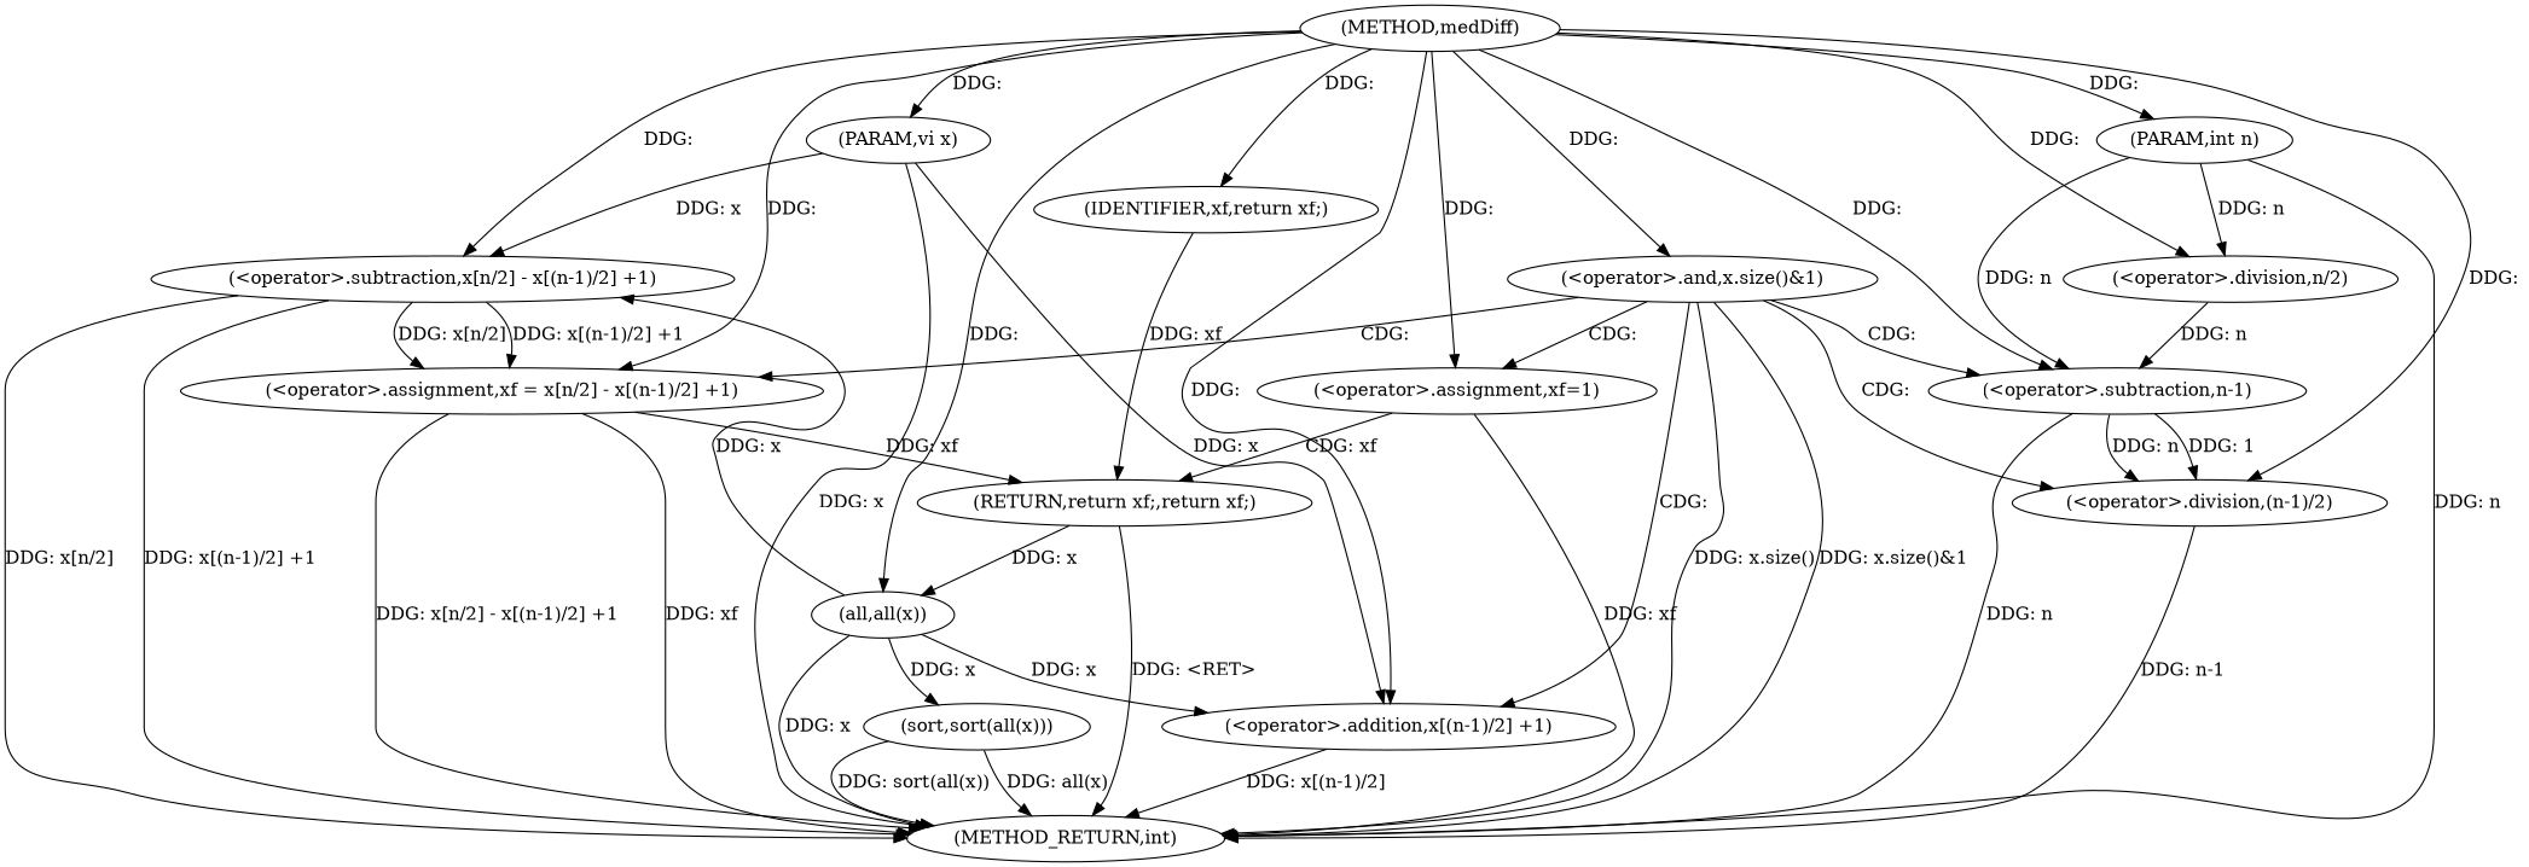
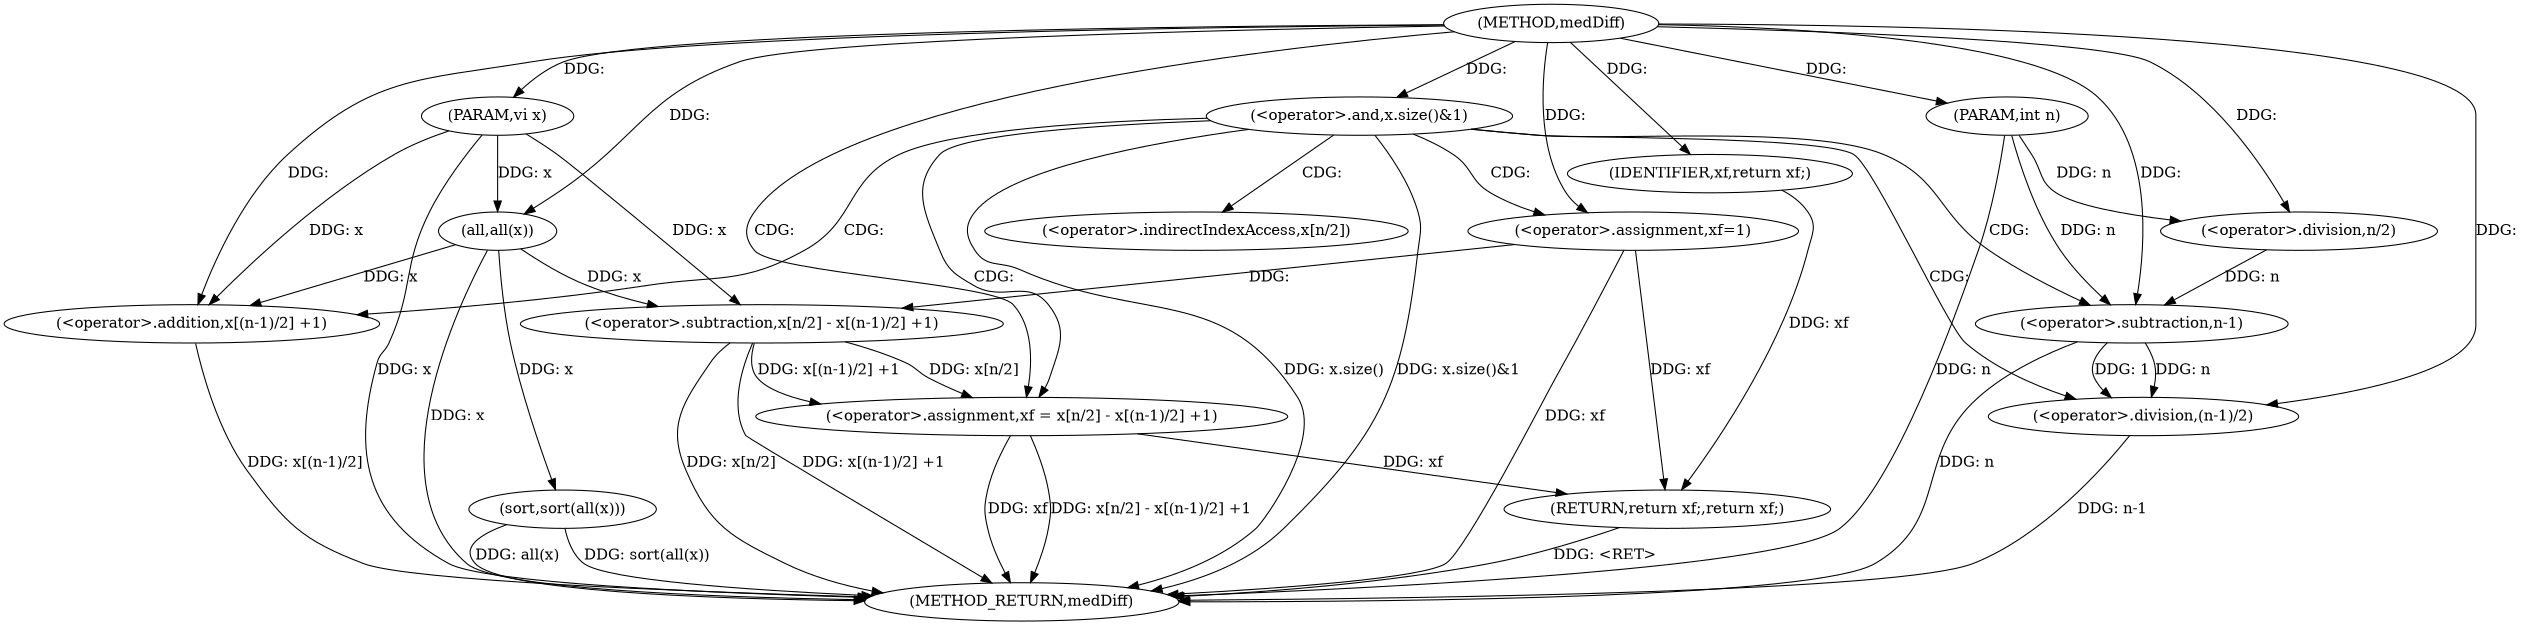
  digraph {
    n1 [label="(METHOD,medDiff)"]
    n2 [label="(PARAM,vi x)"]
    n3 [label="(PARAM,int n)"]
    n4 [label="(<operator>.and,x.size()&1)"]
    n5 [label="(<operator>.assignment,xf=1)"]
    n6 [label="(IDENTIFIER,xf,return xf;)"]
    n7 [label="(all,all(x))"]
    n8 [label="(<operator>.assignment,xf = x[n/2] - x[(n-1)/2] +1)"]
    n9 [label="(<operator>.subtraction,x[n/2] - x[(n-1)/2] +1)"]
    n10 [label="(<operator>.addition,x[(n-1)/2] +1)"]
    n11 [label="(<operator>.division,n/2)"]
    n12 [label="(<operator>.division,(n-1)/2)"]
    n13 [label="(<operator>.subtraction,n-1)"]
-   n14 [label="(METHOD_RETURN,int)"]
+   n14 [label="(METHOD_RETURN,medDiff)"]
+   n15 [label="(<operator>.indirectIndexAccess,x[n/2])"]
    n16 [label="(RETURN,return xf;,return xf;)"]
    n17 [label="(sort,sort(all(x)))"]
    n1 -> n2 [label="DDG: "]
    n1 -> n3 [label="DDG: "]
    n1 -> n4 [label="DDG: "]
    n1 -> n5 [label="DDG: "]
    n1 -> n6 [label="DDG: "]
    n1 -> n7 [label="DDG: "]
-   n1 -> n8 [label="DDG: "]
-   n1 -> n9 [label="DDG: "]
+   n1 -> n8 [label="CDG: "]
+   n5 -> n9 [label="DDG: "]
    n1 -> n10 [label="DDG: "]
    n1 -> n11 [label="DDG: "]
    n1 -> n12 [label="DDG: "]
    n1 -> n13 [label="DDG: "]
-   n16 -> n7 [label="DDG: x"]
+   n2 -> n7 [label="DDG: x"]
    n2 -> n9 [label="DDG: x"]
    n2 -> n10 [label="DDG: x"]
    n2 -> n14 [label="DDG: x"]
    n3 -> n11 [label="DDG: n"]
    n3 -> n13 [label="DDG: n"]
    n3 -> n14 [label="DDG: n"]
    n4 -> n5 [label="CDG: "]
    n4 -> n8 [label="CDG: "]
    n4 -> n10 [label="CDG: "]
    n4 -> n12 [label="CDG: "]
    n4 -> n13 [label="CDG: "]
    n4 -> n14 [label="DDG: x.size()"]
    n4 -> n14 [label="DDG: x.size()&1"]
+   n4 -> n15 [label="CDG: "]
    n5 -> n14 [label="DDG: xf"]
-   n5 -> n16 [label="CDG: xf"]
+   n5 -> n16 [label="DDG: xf"]
    n6 -> n16 [label="DDG: xf"]
    n7 -> n9 [label="DDG: x"]
    n7 -> n10 [label="DDG: x"]
    n7 -> n14 [label="DDG: x"]
    n7 -> n17 [label="DDG: x"]
    n8 -> n14 [label="DDG: xf"]
    n8 -> n14 [label="DDG: x[n/2] - x[(n-1)/2] +1"]
    n8 -> n16 [label="DDG: xf"]
    n9 -> n8 [label="DDG: x[n/2]"]
    n9 -> n8 [label="DDG: x[(n-1)/2] +1"]
    n9 -> n14 [label="DDG: x[n/2]"]
    n9 -> n14 [label="DDG: x[(n-1)/2] +1"]
    n10 -> n14 [label="DDG: x[(n-1)/2]"]
    n11 -> n13 [label="DDG: n"]
    n12 -> n14 [label="DDG: n-1"]
    n13 -> n12 [label="DDG: n"]
    n13 -> n12 [label="DDG: 1"]
    n13 -> n14 [label="DDG: n"]
    n16 -> n14 [label="DDG: <RET>"]
    n17 -> n14 [label="DDG: all(x)"]
    n17 -> n14 [label="DDG: sort(all(x))"]
  }
